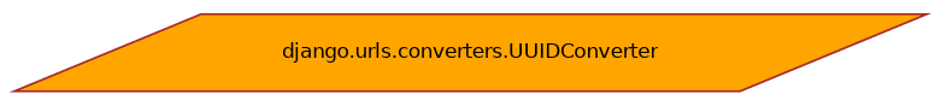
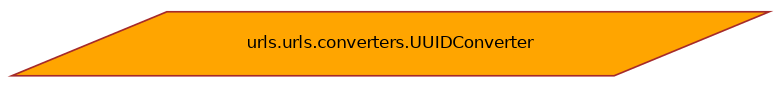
  digraph {
    rankdir=LR
-   n1 [color=brown fillcolor=orange fontname=Helvetica fontsize=10 height=0.2 label="django.urls.converters.UUIDConverter" shape=parallelogram style=filled width=0.4]
+   n1 [color=brown fillcolor=orange fontname=Helvetica fontsize=10 height=0.2 label="urls.urls.converters.UUIDConverter" shape=parallelogram style=filled width=0.4]
  }
